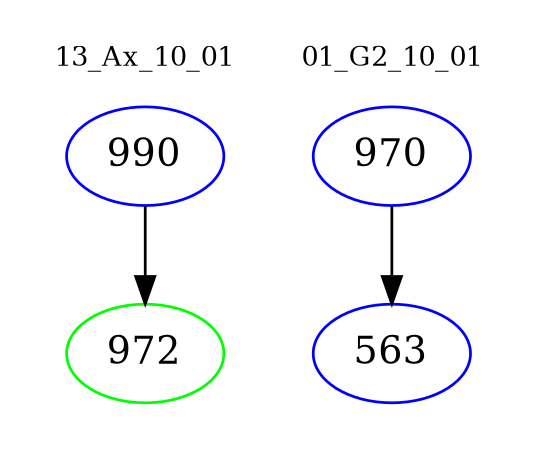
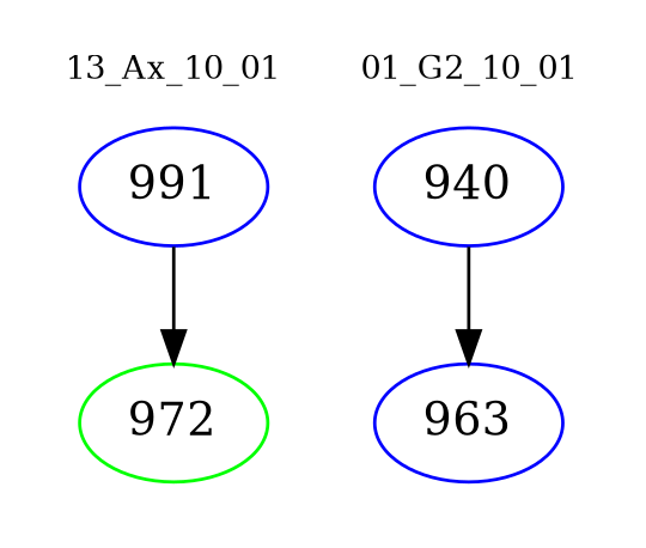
  digraph {
    node [color=blue]
    edge [color=black]
-   n1 [label=990]
+   n1 [label=991]
    n2 [color=green label=972]
-   n3 [label=970]
-   n4 [label=563]
+   n3 [label=940]
+   n4 [label=963]
    subgraph cluster_1 {
      color=white
      fontsize=10
      label="13_Ax_10_01"
      n1
      n2
    }
    subgraph cluster_2 {
      color=white
      fontsize=10
      label="01_G2_10_01"
      n3
      n4
    }
    n1 -> n2
    n3 -> n4
  }
